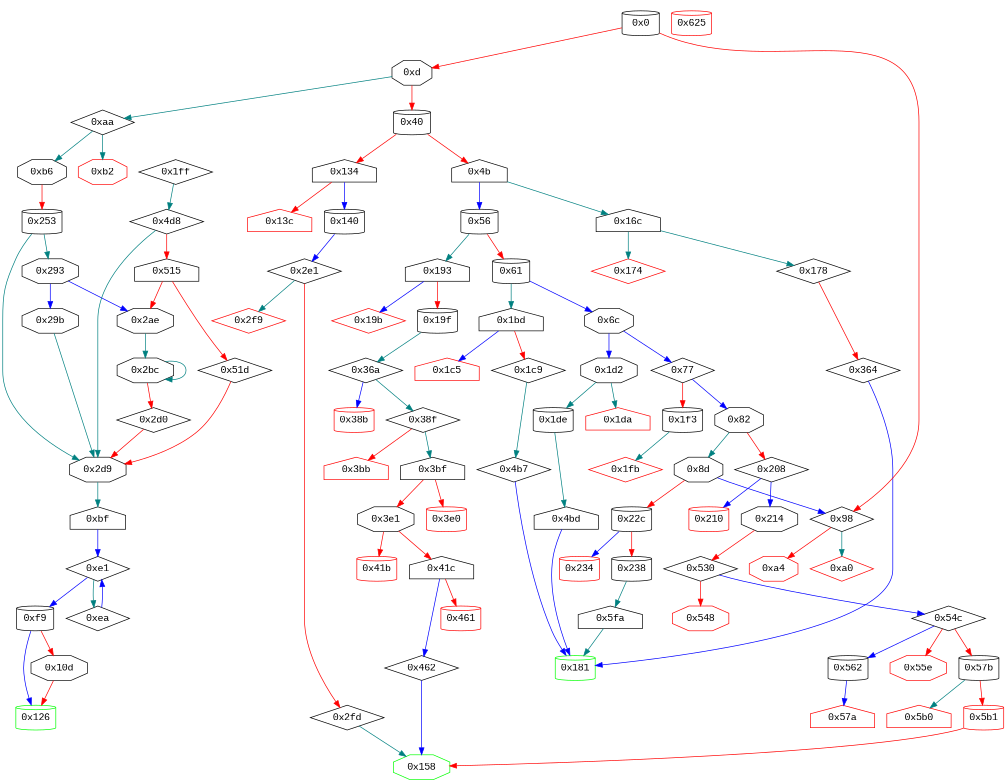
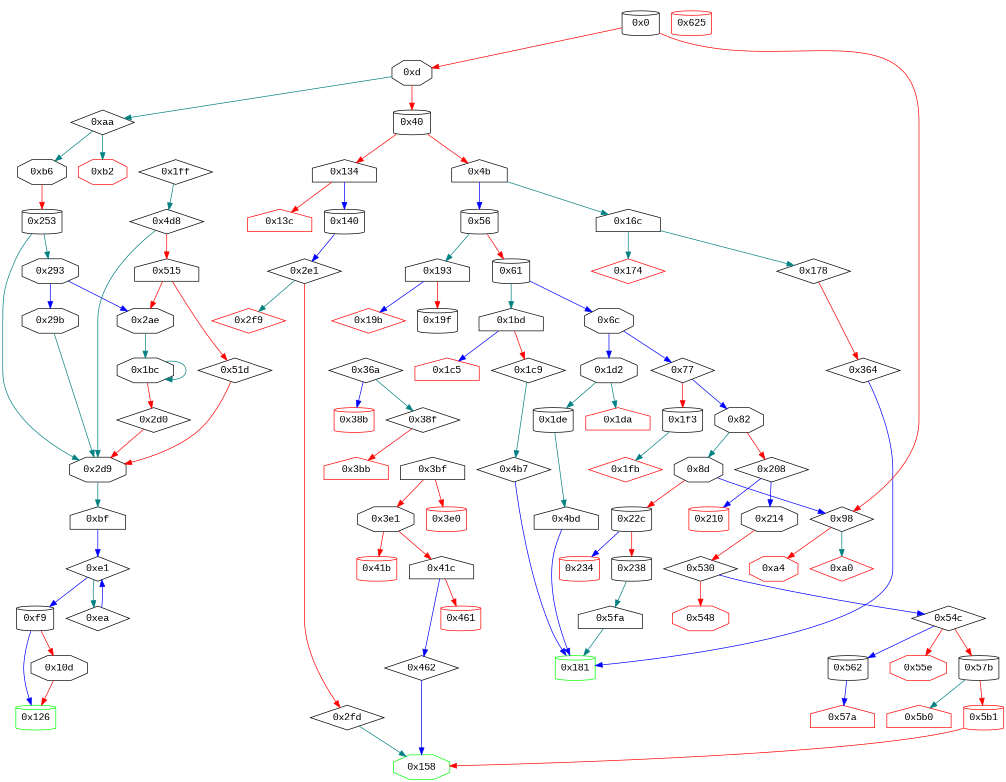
  digraph {
    fontname="Liberation Mono"
    node [fillcolor=white fontname="Liberation Mono" shape=diamond style=filled]
    edge [color=red fontname="Liberation Mono"]
    "0x181" [color=green shape=cylinder]
    "0x364"
    "0xa4" [color=red shape=octagon]
    "0xd" [shape=octagon]
    "0xaa"
    "0x40" [shape=cylinder]
    "0xb6" [shape=octagon]
    "0xb2" [color=red shape=octagon]
    "0x134" [shape=house]
    "0x4b" [shape=house]
    "0x158" [color=green shape=octagon]
    "0x2fd"
    "0x16c" [shape=house]
    "0x174" [color=red]
    "0x178"
    "0x19b" [color=red]
    "0x253" [shape=cylinder]
    "0x562" [shape=cylinder]
    "0x54c"
    "0x55e" [color=red shape=octagon]
    "0x57b" [shape=cylinder]
    "0x57a" [color=red shape=house]
    "0xbf" [shape=house]
    "0xe1"
    "0xea"
    "0xf9" [shape=cylinder]
    "0x3bf" [shape=house]
    "0x3e0" [color=red shape=cylinder]
    "0x3e1" [shape=octagon]
    "0x41b" [color=red shape=cylinder]
    "0x41c" [shape=house]
    "0x2d9" [shape=octagon]
    "0x51d"
    "0xa0" [color=red]
    "0x5b1" [color=red shape=cylinder]
    "0x5b0" [color=red shape=house]
    "0x293" [shape=octagon]
    "0x29b" [shape=octagon]
    "0x2ae" [shape=octagon]
-   "0x2bc" [shape=octagon]
+   "0x2bc" [shape=octagon label="0x1bc"]
    "0x1d2" [shape=octagon]
    "0x1de" [shape=cylinder]
    "0x1da" [color=red shape=house]
    "0x4bd" [shape=house]
    "0x2f9" [color=red]
    "0x38b" [color=red shape=cylinder]
    "0x36a"
    "0x38f"
    "0x3bb" [color=red shape=house]
    "0x82" [shape=octagon]
    "0x208"
    "0x8d" [shape=octagon]
    "0x214" [shape=octagon]
    "0x210" [color=red shape=cylinder]
    "0x98"
    "0x22c" [shape=cylinder]
    "0x625" [color=red shape=cylinder]
    "0x530"
    "0x548" [color=red shape=octagon]
    "0x238" [shape=cylinder]
    "0x5fa" [shape=house]
    "0x1ff"
    "0x4d8"
    "0x515" [shape=house]
    "0x140" [shape=cylinder]
    "0x13c" [color=red shape=house]
    "0x2e1"
    "0x234" [color=red shape=cylinder]
    "0x126" [color=green shape=cylinder]
    "0x10d" [shape=octagon]
    "0x56" [shape=cylinder]
    "0x193" [shape=house]
    "0x61" [shape=cylinder]
    "0x19f" [shape=cylinder]
    "0x6c" [shape=octagon]
    "0x1bd" [shape=house]
    "0x2d0"
    "0x461" [color=red shape=cylinder]
    "0x462"
    "0x77"
    "0x1f3" [shape=cylinder]
    "0x1fb" [color=red]
    "0x4b7"
    "0x1c5" [color=red shape=house]
    "0x1c9"
    "0x0" [shape=cylinder]
    "0x364" -> "0x181" [color=blue]
    "0xd" -> "0xaa" [color=teal]
    "0xd" -> "0x40"
    "0xaa" -> "0xb6" [color=teal]
    "0xaa" -> "0xb2" [color=teal]
    "0x40" -> "0x134"
    "0x40" -> "0x4b"
    "0xb6" -> "0x253"
    "0x134" -> "0x140" [color=blue]
    "0x134" -> "0x13c"
    "0x4b" -> "0x16c" [color=teal]
    "0x4b" -> "0x56" [color=blue]
    "0x2fd" -> "0x158" [color=teal]
    "0x16c" -> "0x174" [color=teal]
    "0x16c" -> "0x178" [color=teal]
    "0x178" -> "0x364"
    "0x253" -> "0x2d9" [color=teal]
    "0x253" -> "0x293" [color=teal]
    "0x562" -> "0x57a" [color=blue]
    "0x54c" -> "0x562" [color=blue]
    "0x54c" -> "0x55e"
    "0x54c" -> "0x57b"
    "0x57b" -> "0x5b1"
    "0x57b" -> "0x5b0" [color=teal]
    "0xbf" -> "0xe1" [color=blue]
    "0xe1" -> "0xea" [color=teal]
    "0xe1" -> "0xf9" [color=blue]
    "0xea" -> "0xe1" [color=blue]
    "0xf9" -> "0x126" [color=blue]
    "0xf9" -> "0x10d"
    "0x3bf" -> "0x3e0"
    "0x3bf" -> "0x3e1"
    "0x3e1" -> "0x41b"
    "0x3e1" -> "0x41c"
    "0x41c" -> "0x461"
    "0x41c" -> "0x462" [color=blue]
    "0x2d9" -> "0xbf" [color=teal]
    "0x51d" -> "0x2d9"
    "0x5b1" -> "0x158"
    "0x293" -> "0x29b" [color=blue]
    "0x293" -> "0x2ae" [color=blue]
    "0x29b" -> "0x2d9" [color=teal]
    "0x2ae" -> "0x2bc" [color=teal]
    "0x2bc" -> "0x2bc" [color=teal]
    "0x2bc" -> "0x2d0"
    "0x1d2" -> "0x1de" [color=teal]
    "0x1d2" -> "0x1da" [color=teal]
    "0x1de" -> "0x4bd" [color=teal]
    "0x4bd" -> "0x181" [color=blue]
    "0x36a" -> "0x38b" [color=blue]
    "0x36a" -> "0x38f" [color=teal]
-   "0x38f" -> "0x3bf" [color=teal]
    "0x38f" -> "0x3bb"
    "0x82" -> "0x208"
    "0x82" -> "0x8d" [color=teal]
    "0x208" -> "0x214" [color=blue]
    "0x208" -> "0x210" [color=blue]
    "0x8d" -> "0x98" [color=blue]
    "0x8d" -> "0x22c"
    "0x214" -> "0x530"
    "0x98" -> "0xa4"
    "0x98" -> "0xa0" [color=teal]
    "0x22c" -> "0x238"
    "0x22c" -> "0x234" [color=blue]
    "0x530" -> "0x54c" [color=blue]
    "0x530" -> "0x548"
    "0x238" -> "0x5fa" [color=teal]
    "0x5fa" -> "0x181" [color=teal]
    "0x1ff" -> "0x4d8" [color=teal]
    "0x4d8" -> "0x2d9" [color=teal]
    "0x4d8" -> "0x515"
    "0x515" -> "0x51d"
    "0x515" -> "0x2ae"
    "0x140" -> "0x2e1" [color=blue]
    "0x2e1" -> "0x2fd"
    "0x2e1" -> "0x2f9" [color=teal]
    "0x10d" -> "0x126"
    "0x56" -> "0x193" [color=teal]
    "0x56" -> "0x61"
    "0x193" -> "0x19b" [color=blue]
    "0x193" -> "0x19f"
    "0x61" -> "0x6c" [color=blue]
    "0x61" -> "0x1bd" [color=teal]
-   "0x19f" -> "0x36a" [color=teal]
    "0x6c" -> "0x1d2" [color=blue]
    "0x6c" -> "0x77" [color=blue]
    "0x1bd" -> "0x1c5" [color=blue]
    "0x1bd" -> "0x1c9"
    "0x2d0" -> "0x2d9"
    "0x462" -> "0x158" [color=blue]
    "0x77" -> "0x82" [color=blue]
    "0x77" -> "0x1f3"
    "0x1f3" -> "0x1fb" [color=teal]
    "0x4b7" -> "0x181" [color=blue]
    "0x1c9" -> "0x4b7" [color=teal]
    "0x0" -> "0xd"
    "0x0" -> "0x98"
  }
